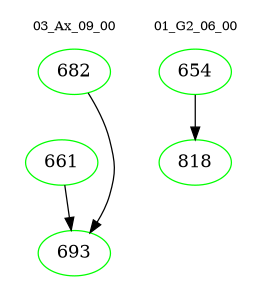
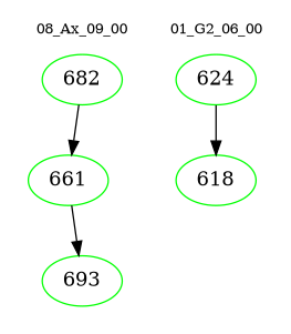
  digraph {
    node [color=green]
    edge [color=black]
    n1 [label=682]
    n2 [label=661]
    n3 [label=693]
-   n4 [label=654]
-   n5 [label=818]
+   n4 [label=624]
+   n5 [label=618]
    subgraph cluster_1 {
      color=white
      fontsize=10
-     label="03_Ax_09_00"
+     label="08_Ax_09_00"
      n1
      n2
      n3
    }
    subgraph cluster_2 {
      color=white
      fontsize=10
      label="01_G2_06_00"
      n4
      n5
    }
-   n1 -> n3
+   n1 -> n2
    n2 -> n3
    n4 -> n5
  }
